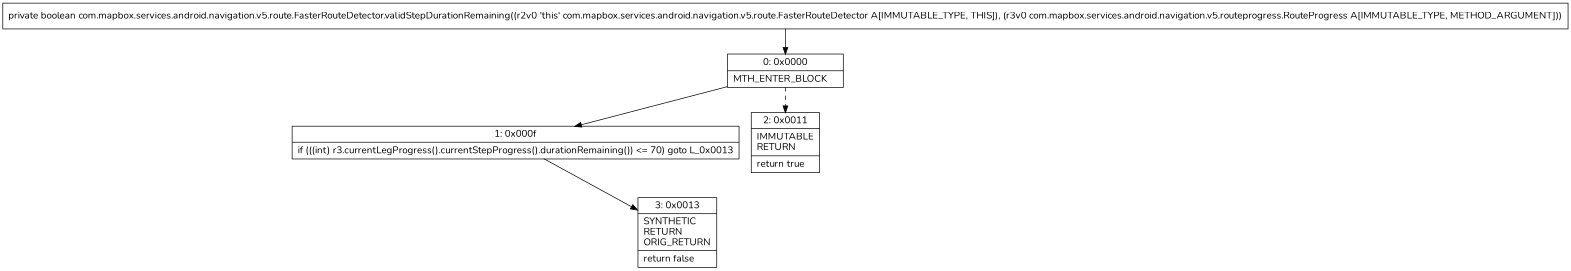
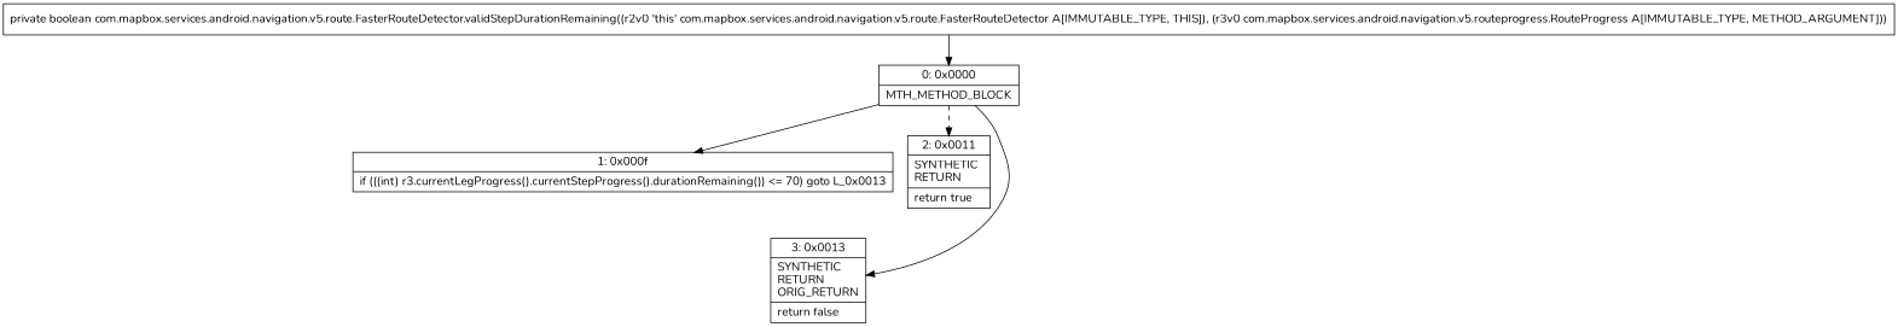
  digraph {
    fontname=Nunito
    node [fontname=Nunito shape=record]
    edge [fontname=Nunito]
-   n1 [label="{0\:\ 0x0000|MTH_ENTER_BLOCK\l}"]
+   n1 [label="{0\:\ 0x0000|MTH_METHOD_BLOCK\l}"]
    n2 [label="{1\:\ 0x000f|if (((int) r3.currentLegProgress().currentStepProgress().durationRemaining()) \<= 70) goto L_0x0013\l}"]
-   n3 [label="{2\:\ 0x0011|IMMUTABLE\lRETURN\l|return true\l}"]
+   n3 [label="{2\:\ 0x0011|SYNTHETIC\lRETURN\l|return true\l}"]
    n4 [label="{3\:\ 0x0013|SYNTHETIC\lRETURN\lORIG_RETURN\l|return false\l}"]
    n5 [label="{private boolean com.mapbox.services.android.navigation.v5.route.FasterRouteDetector.validStepDurationRemaining((r2v0 'this' com.mapbox.services.android.navigation.v5.route.FasterRouteDetector A[IMMUTABLE_TYPE, THIS]), (r3v0 com.mapbox.services.android.navigation.v5.routeprogress.RouteProgress A[IMMUTABLE_TYPE, METHOD_ARGUMENT])) }"]
    n1 -> n2
    n1 -> n3 [style=dashed]
-   n2 -> n4
+   n1 -> n4
    n5 -> n1
  }
